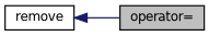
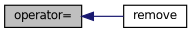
  digraph {
    rankdir=LR
    node [color=black fontname=Helvetica fontsize=10 shape=record]
    n1 [fillcolor=grey75 fontcolor=black height=0.2 label="operator=" style=filled width=0.4]
    n2 [height=0.2 label=remove width=0.4]
-   n2 -> n1 [color=midnightblue dir=back fontname=Helvetica fontsize=10 labelfontname=Helvetica labelfontsize=10 style=solid]
+   n1 -> n2 [color=midnightblue dir=back fontname=Helvetica fontsize=10 labelfontname=Helvetica labelfontsize=10 style=solid]
  }
